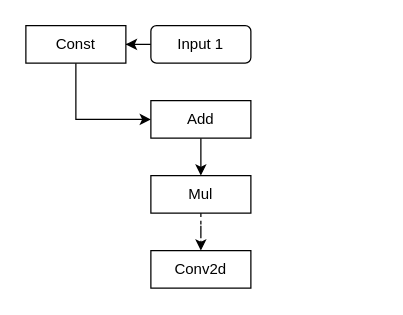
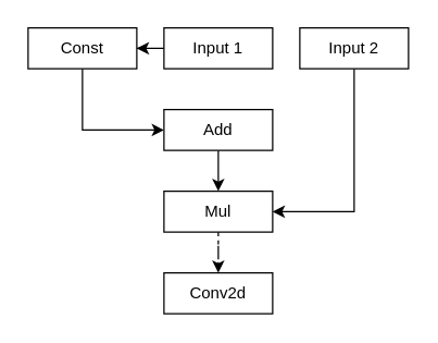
  <mxCell id="0" />
  <mxCell id="1" parent="0" />
  <mxCell id="2" style="edgeStyle=orthogonalEdgeStyle;rounded=0;orthogonalLoop=1;jettySize=auto;html=1;entryX=0.5;entryY=0;entryDx=0;entryDy=0;" edge="1" parent="1" source="3" target="5"><mxGeometry relative="1" as="geometry" /></mxCell>
  <mxCell id="3" value="Add" style="rounded=0;whiteSpace=wrap;html=1;" vertex="1" parent="1"><mxGeometry x="120" y="80" width="80" height="30" as="geometry" /></mxCell>
  <mxCell id="4" style="edgeStyle=orthogonalEdgeStyle;rounded=0;orthogonalLoop=1;jettySize=auto;html=1;entryX=0.5;entryY=0;entryDx=0;entryDy=0;dashed=1;" edge="1" parent="1" source="5" target="6"><mxGeometry relative="1" as="geometry" /></mxCell>
  <mxCell id="5" value="Mul" style="rounded=0;whiteSpace=wrap;html=1;" vertex="1" parent="1"><mxGeometry x="120" y="140" width="80" height="30" as="geometry" /></mxCell>
  <mxCell id="6" value="Conv2d" style="rounded=0;whiteSpace=wrap;html=1;" vertex="1" parent="1"><mxGeometry x="120" y="200" width="80" height="30" as="geometry" /></mxCell>
  <mxCell id="7" style="edgeStyle=orthogonalEdgeStyle;rounded=0;orthogonalLoop=1;jettySize=auto;html=1;" edge="1" parent="1" source="8" target="10"><mxGeometry relative="1" as="geometry" /></mxCell>
- <mxCell id="8" value="Input 1" style="whiteSpace=wrap;html=1;rounded=1;" vertex="1" parent="1"><mxGeometry x="120" y="20" width="80" height="30" as="geometry" /></mxCell>
+ <mxCell id="8" value="Input 1" style="rounded=0;whiteSpace=wrap;html=1;" vertex="1" parent="1"><mxGeometry x="120" y="20" width="80" height="30" as="geometry" /></mxCell>
  <mxCell id="9" style="edgeStyle=orthogonalEdgeStyle;rounded=0;orthogonalLoop=1;jettySize=auto;html=1;entryX=0;entryY=0.5;entryDx=0;entryDy=0;exitX=0.5;exitY=1;exitDx=0;exitDy=0;" edge="1" parent="1" source="10" target="3"><mxGeometry relative="1" as="geometry" /></mxCell>
  <mxCell id="10" value="Const" style="rounded=0;whiteSpace=wrap;html=1;" vertex="1" parent="1"><mxGeometry x="20" y="20" width="80" height="30" as="geometry" /></mxCell>
+ <mxCell id="11" style="edgeStyle=orthogonalEdgeStyle;rounded=0;orthogonalLoop=1;jettySize=auto;html=1;entryX=1;entryY=0.5;entryDx=0;entryDy=0;" edge="1" parent="1" source="12" target="5"><mxGeometry relative="1" as="geometry"><Array as="points"><mxPoint x="260" y="155" /></Array></mxGeometry></mxCell>
+ <mxCell id="12" value="Input 2" style="rounded=0;whiteSpace=wrap;html=1;" vertex="1" parent="1"><mxGeometry x="220" y="20" width="80" height="30" as="geometry" /></mxCell>
